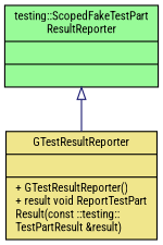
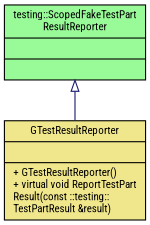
  digraph {
    fontname="Roboto Condensed"
    node [color=black fontname="Roboto Condensed" fontsize=10 shape=record style=filled]
-   n1 [fillcolor=khaki fontcolor=black height=0.2 label="{GTestResultReporter\n||+  GTestResultReporter()\l+ result void ReportTestPart\lResult(const ::testing::\lTestPartResult &result)\l}" width=0.4]
+   n1 [fillcolor=khaki fontcolor=black height=0.2 label="{GTestResultReporter\n||+  GTestResultReporter()\l+ virtual void ReportTestPart\lResult(const ::testing::\lTestPartResult &result)\l}" width=0.4]
    n2 [fillcolor=palegreen height=0.2 label="{testing::ScopedFakeTestPart\lResultReporter\n||}" width=0.4]
    n2 -> n1 [arrowtail=onormal color=midnightblue dir=back fontname="Roboto Condensed" fontsize=10 labelfontname=Helvetica labelfontsize=10 style=solid]
  }
